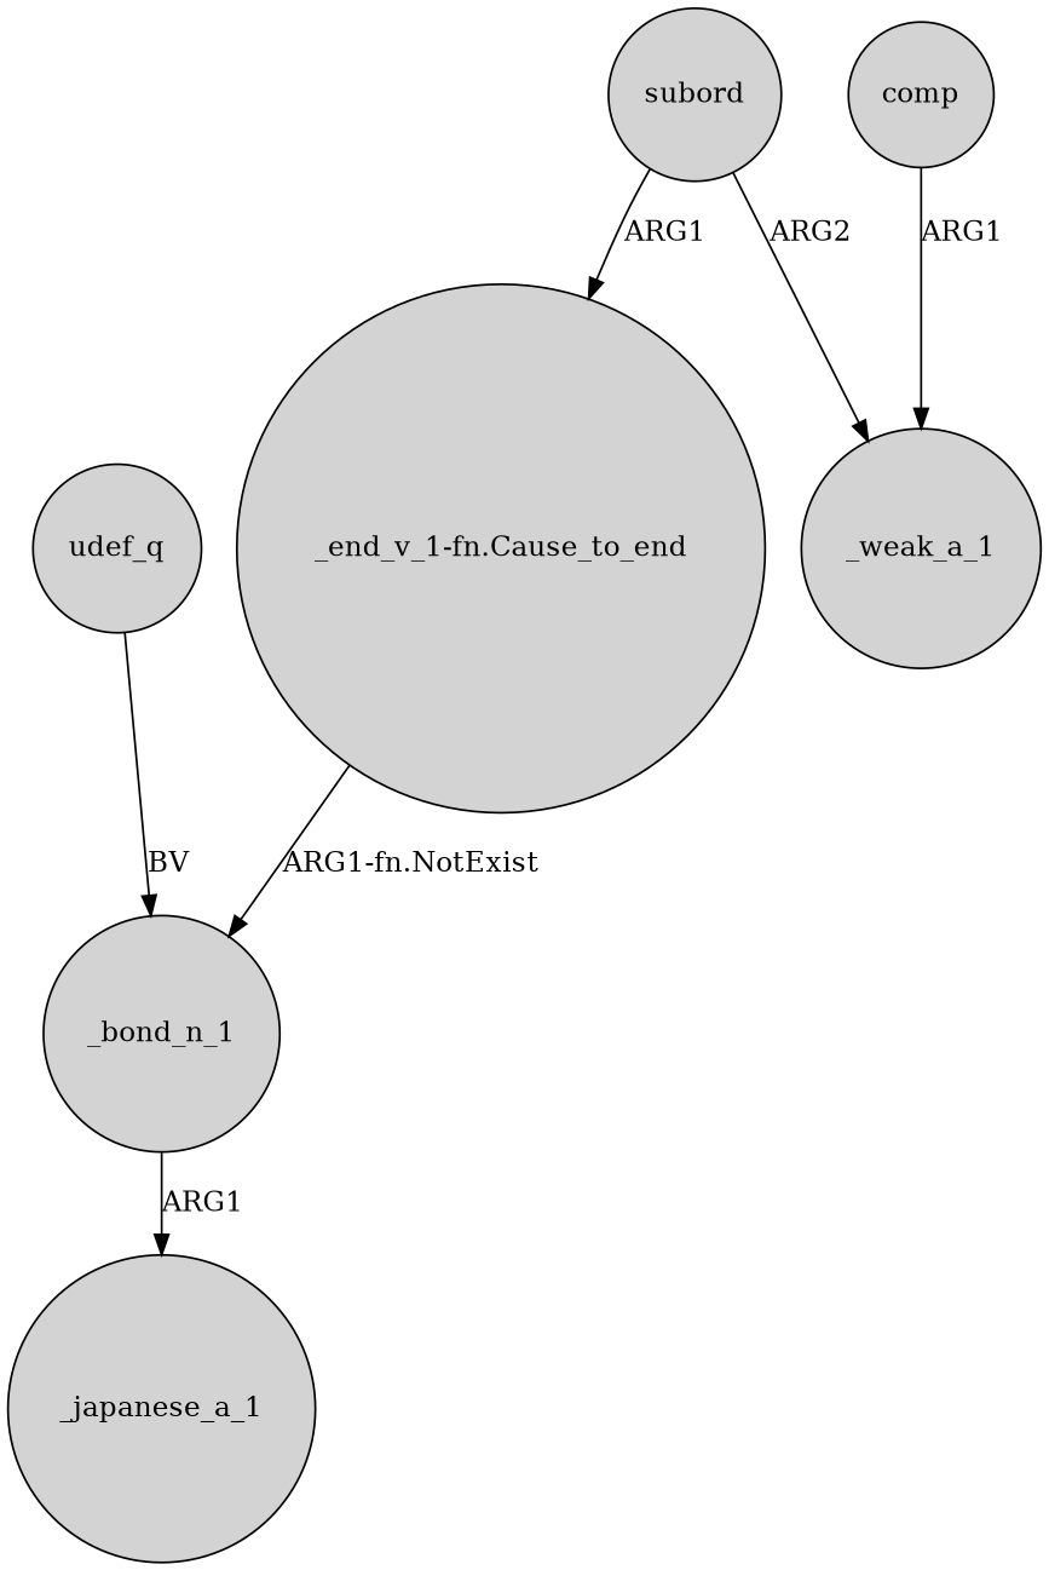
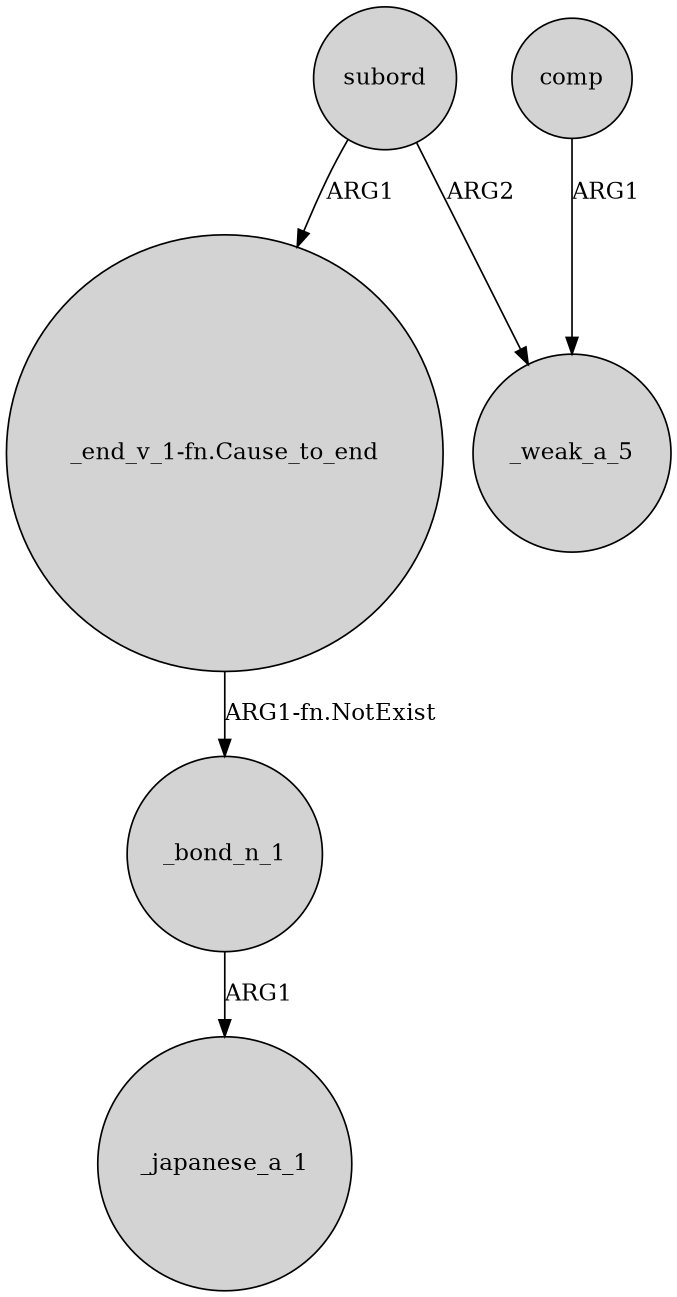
  digraph {
    node [shape=circle style=filled]
-   udef_q
    _bond_n_1
    _japanese_a_1
    comp
-   _weak_a_1
+   _weak_a_1 [label=_weak_a_5]
    "_end_v_1-fn.Cause_to_end"
    subord
-   udef_q -> _bond_n_1 [label=BV]
    _bond_n_1 -> _japanese_a_1 [label=ARG1]
    comp -> _weak_a_1 [label=ARG1]
    "_end_v_1-fn.Cause_to_end" -> _bond_n_1 [label="ARG1-fn.NotExist"]
    subord -> _weak_a_1 [label=ARG2]
    subord -> "_end_v_1-fn.Cause_to_end" [label=ARG1]
  }
